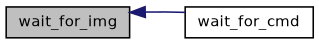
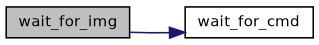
  digraph {
    rankdir=LR
    fontname="DejaVu Sans"
    node [color=black fontname="DejaVu Sans" fontsize=10 shape=record style=filled]
    n1 [fillcolor=grey75 fontcolor=black height=0.2 label=wait_for_img width=0.4]
    n2 [fillcolor=white height=0.2 label=wait_for_cmd width=0.4]
-   n2 -> n1 [color=midnightblue fontname="DejaVu Sans" fontsize=10 labelfontname=FreeSans labelfontsize=10 style=solid]
+   n1 -> n2 [color=midnightblue fontname="DejaVu Sans" fontsize=10 labelfontname=FreeSans labelfontsize=10 style=solid]
  }
